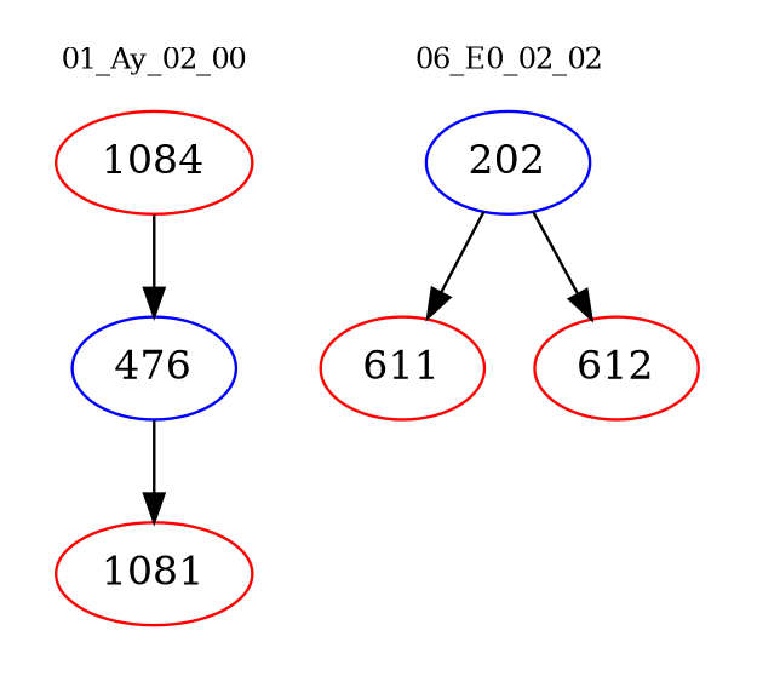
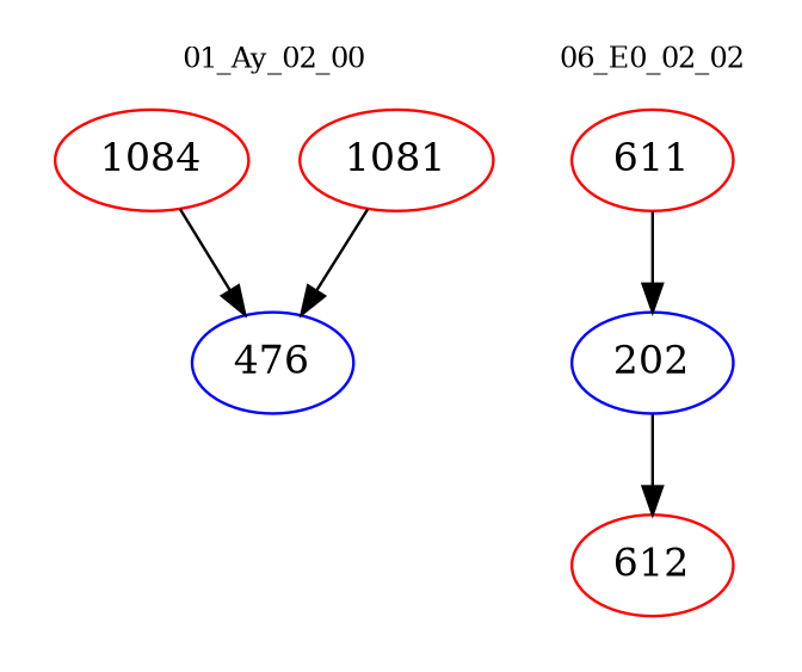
  digraph {
    node [color=red]
    edge [color=black]
    n1 [color=blue label=476]
    n2 [label=1081]
    n3 [label=1084]
    n4 [color=blue label=202]
    n5 [label=611]
    n6 [label=612]
    subgraph cluster_1 {
      color=white
      fontsize=10
      label="01_Ay_02_00"
      n1
      n2
      n3
    }
    subgraph cluster_2 {
      color=white
      fontsize=10
      label="06_E0_02_02"
      n4
      n5
      n6
    }
-   n1 -> n2
+   n2 -> n1
    n3 -> n1
-   n4 -> n5
+   n5 -> n4
    n4 -> n6
  }
